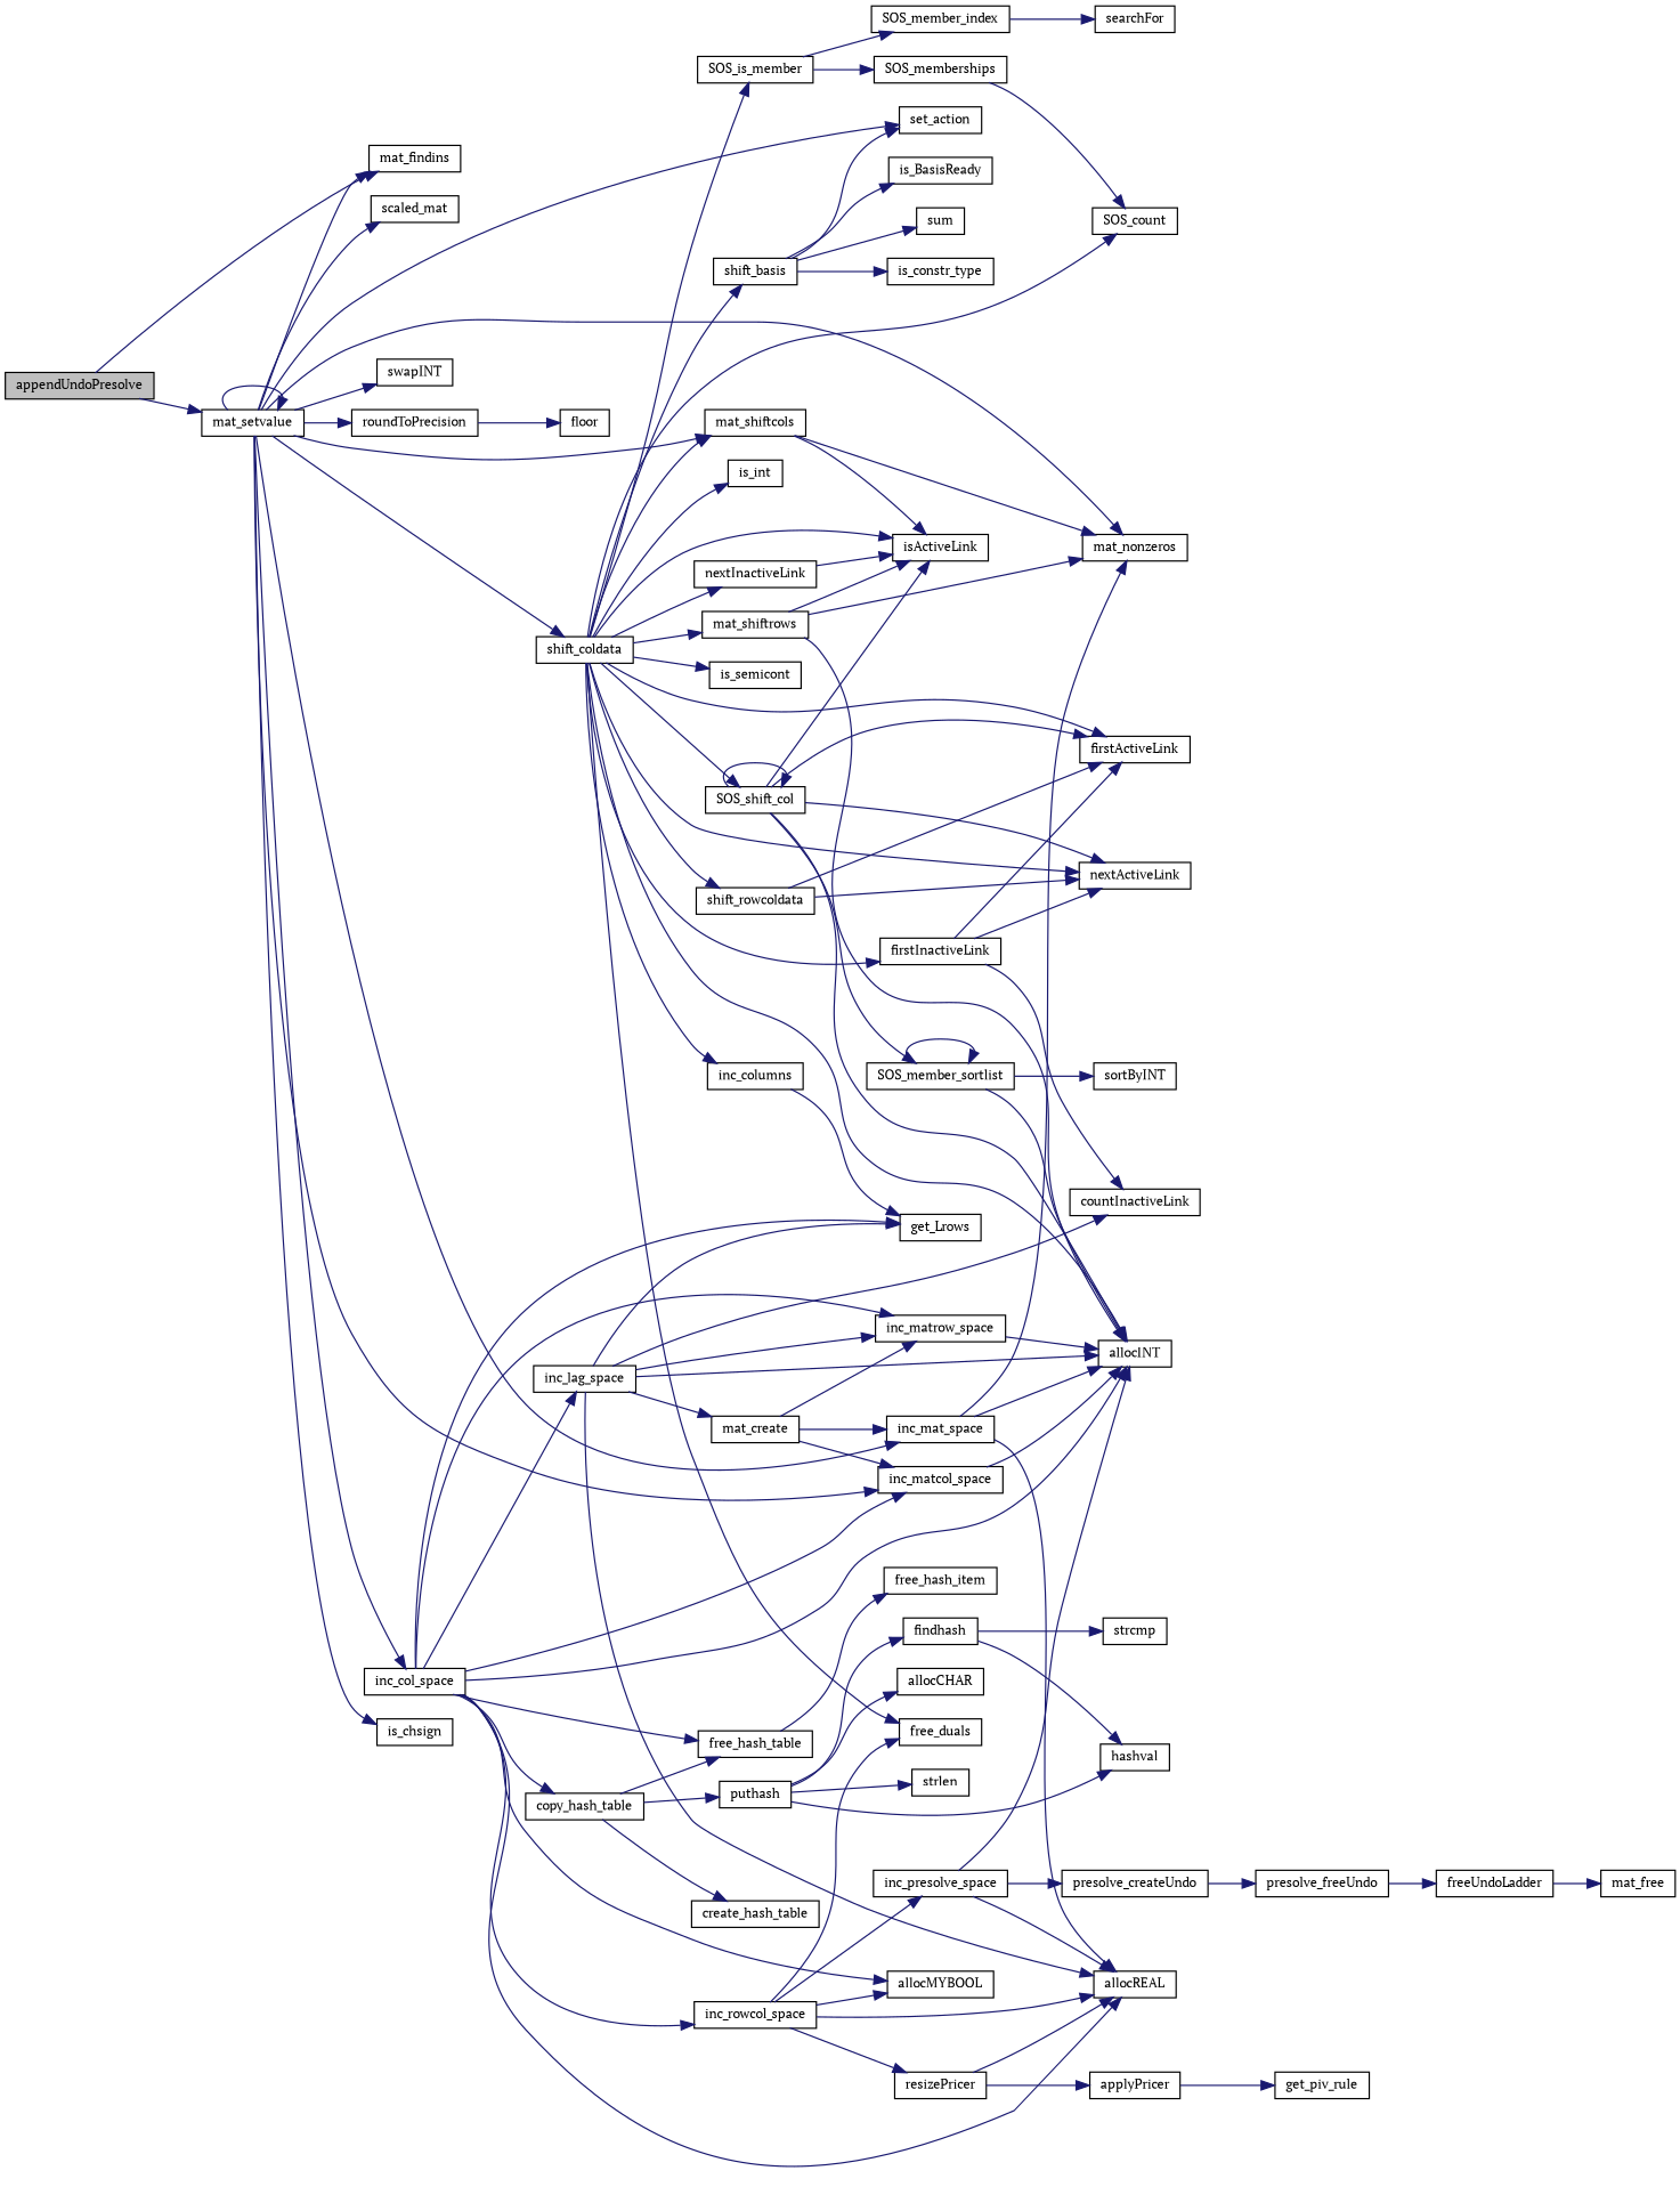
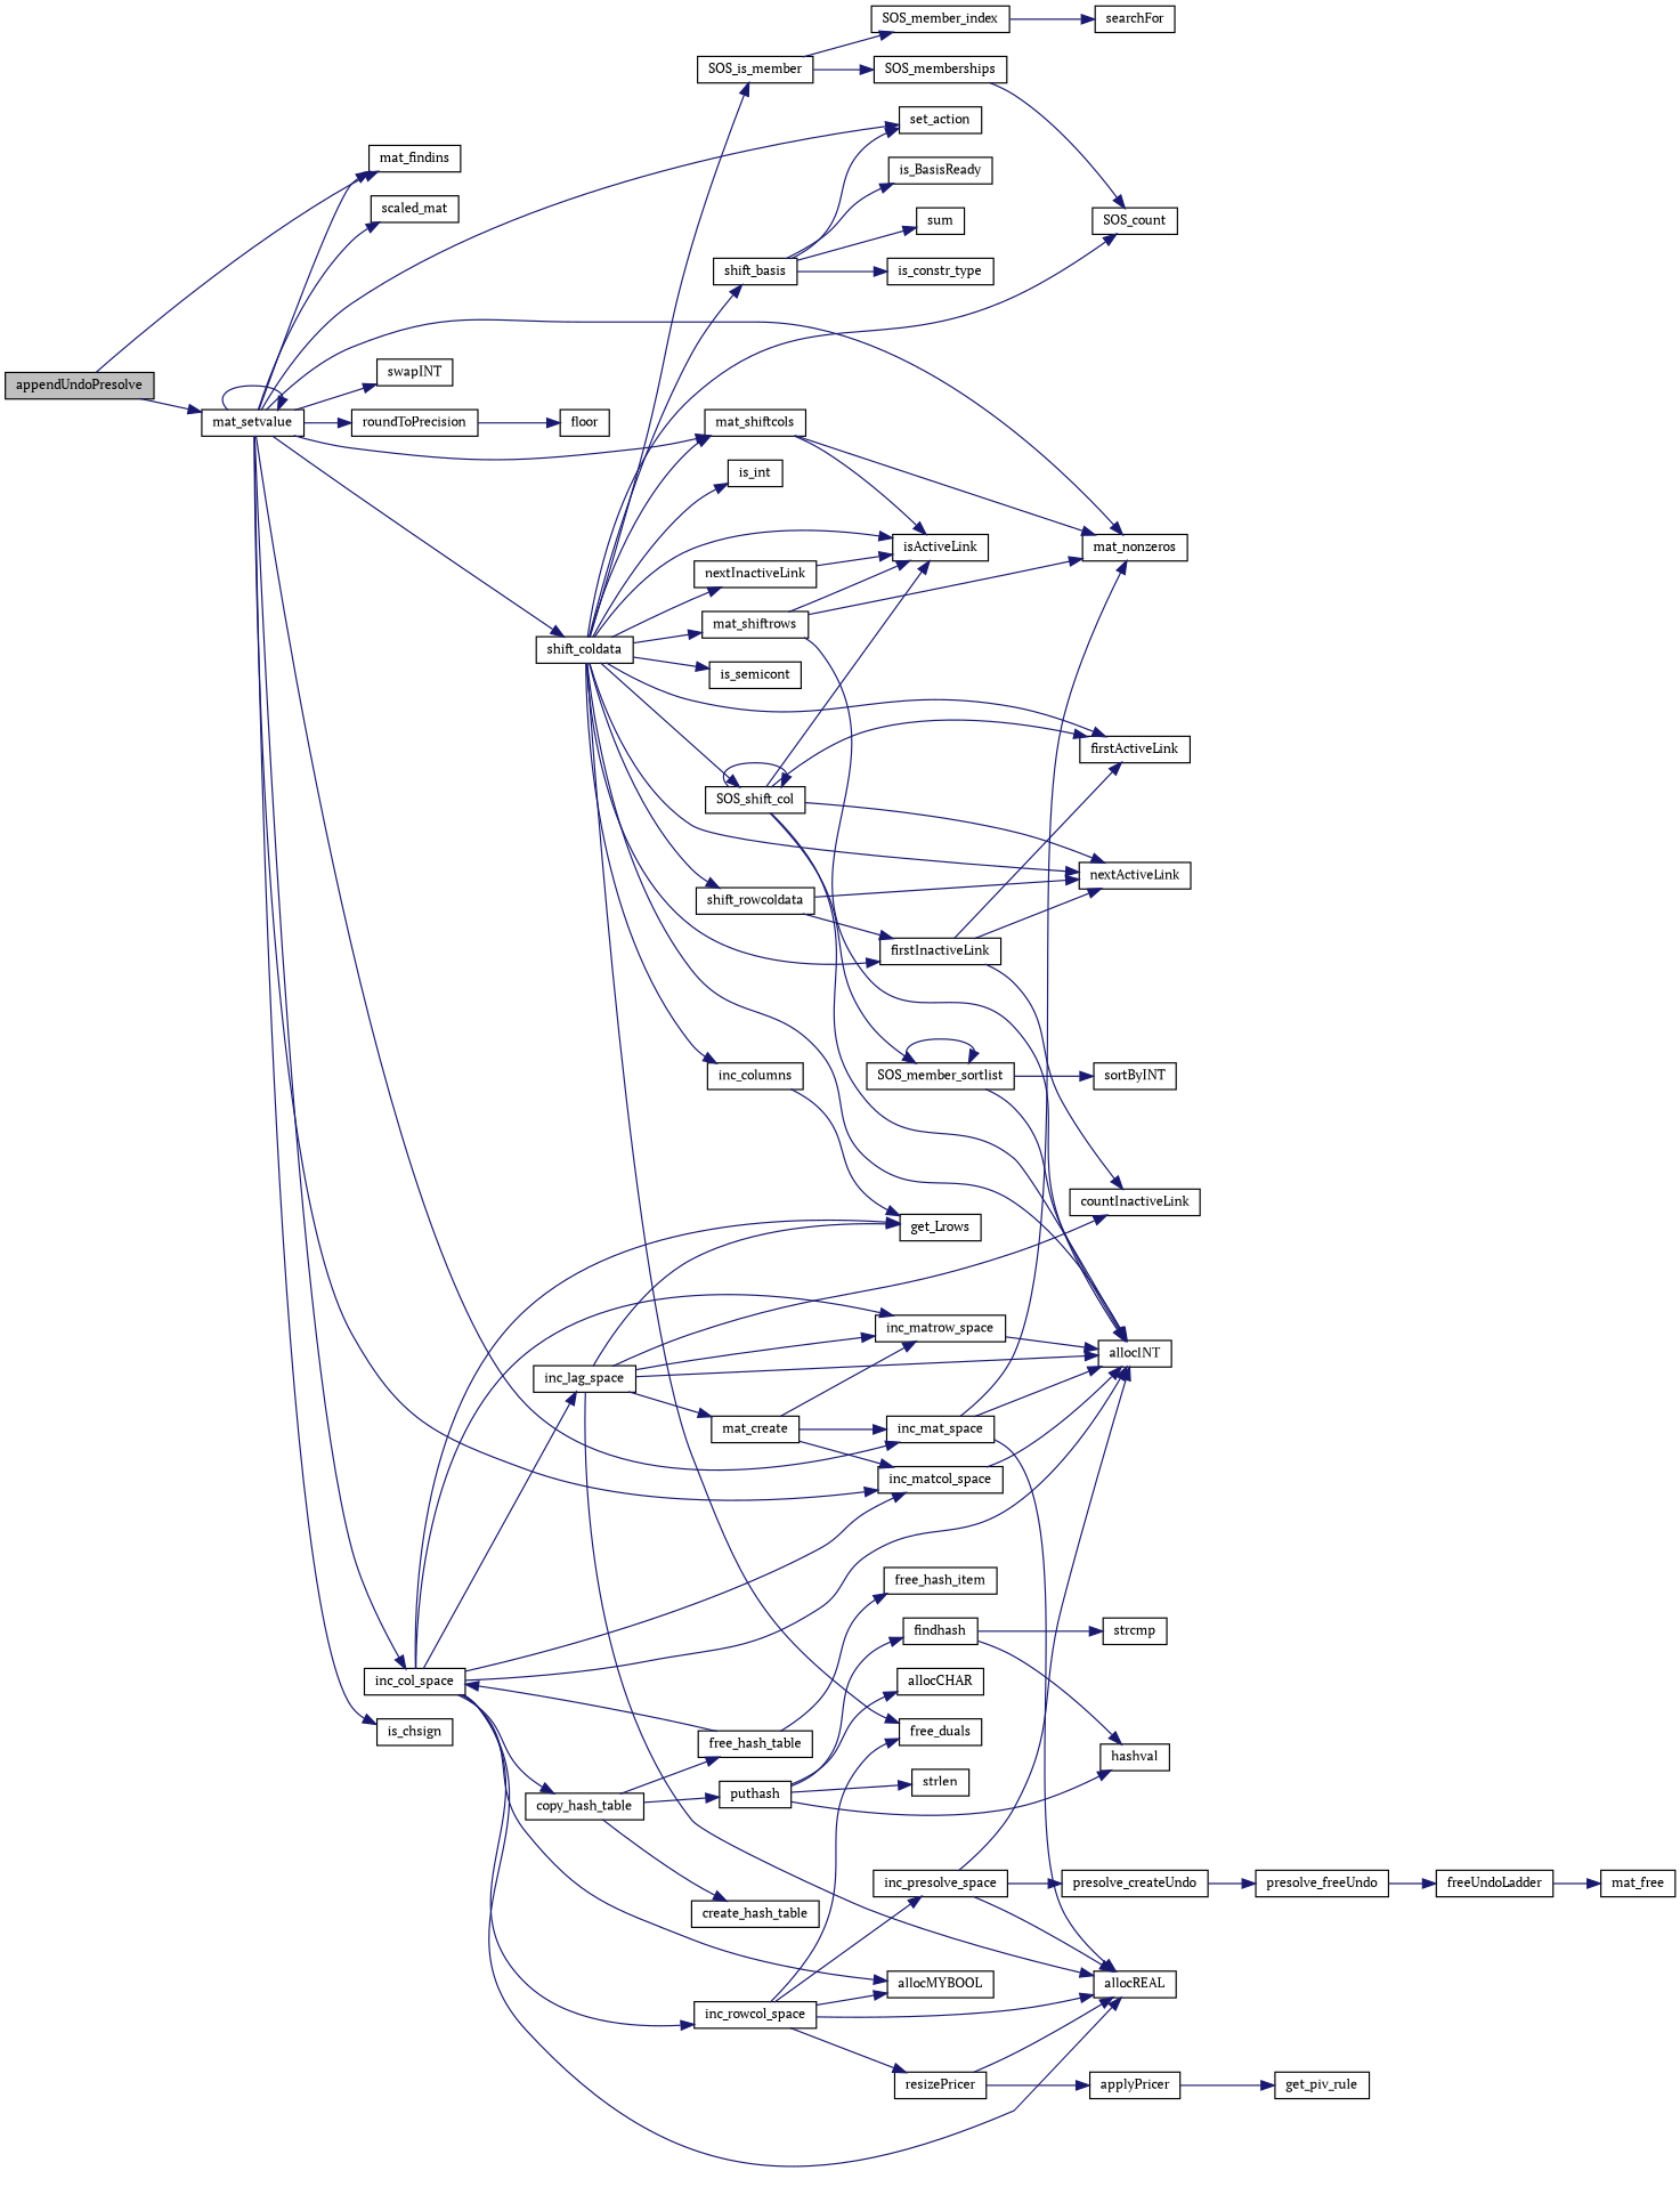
  digraph {
    fontname="PT Serif"
    rankdir=LR
    node [color=black fillcolor=white fontname="PT Serif" fontsize=10 shape=record style=filled]
    edge [color=midnightblue fontname="PT Serif" fontsize=10 labelfontname=Helvetica labelfontsize=10 style=solid]
    n1 [fillcolor=grey75 fontcolor=black height=0.2 label=appendUndoPresolve width=0.4]
    n2 [height=0.2 label=mat_setvalue width=0.4]
    n3 [height=0.2 label=mat_findins width=0.4]
    n4 [height=0.2 label=swapINT width=0.4]
    n5 [height=0.2 label=roundToPrecision width=0.4]
    n6 [height=0.2 label=inc_col_space width=0.4]
    n7 [height=0.2 label=inc_matcol_space width=0.4]
    n8 [height=0.2 label=inc_mat_space width=0.4]
    n9 [height=0.2 label=mat_nonzeros width=0.4]
    n10 [height=0.2 label=set_action width=0.4]
    n11 [height=0.2 label=is_chsign width=0.4]
    n12 [height=0.2 label=scaled_mat width=0.4]
    n13 [height=0.2 label=shift_coldata width=0.4]
    n14 [height=0.2 label=mat_shiftcols width=0.4]
    n15 [height=0.2 label=floor width=0.4]
    n16 [height=0.2 label=inc_matrow_space width=0.4]
    n17 [height=0.2 label=allocINT width=0.4]
    n18 [height=0.2 label=copy_hash_table width=0.4]
    n19 [height=0.2 label=free_hash_table width=0.4]
    n20 [height=0.2 label=allocREAL width=0.4]
    n21 [height=0.2 label=allocMYBOOL width=0.4]
    n22 [height=0.2 label=get_Lrows width=0.4]
    n23 [height=0.2 label=inc_lag_space width=0.4]
    n24 [height=0.2 label=inc_rowcol_space width=0.4]
    n25 [height=0.2 label=free_duals width=0.4]
    n26 [height=0.2 label=mat_shiftrows width=0.4]
    n27 [height=0.2 label=isActiveLink width=0.4]
    n28 [height=0.2 label=firstInactiveLink width=0.4]
    n29 [height=0.2 label=firstActiveLink width=0.4]
    n30 [height=0.2 label=nextActiveLink width=0.4]
    n31 [height=0.2 label=nextInactiveLink width=0.4]
    n32 [height=0.2 label=is_int width=0.4]
    n33 [height=0.2 label=SOS_is_member width=0.4]
    n34 [height=0.2 label=SOS_count width=0.4]
    n35 [height=0.2 label=is_semicont width=0.4]
    n36 [height=0.2 label=shift_basis width=0.4]
    n37 [height=0.2 label=SOS_shift_col width=0.4]
    n38 [height=0.2 label=shift_rowcoldata width=0.4]
    n39 [height=0.2 label=inc_columns width=0.4]
    n40 [height=0.2 label=create_hash_table width=0.4]
    n41 [height=0.2 label=puthash width=0.4]
    n42 [height=0.2 label=free_hash_item width=0.4]
    n43 [height=0.2 label=mat_create width=0.4]
    n44 [height=0.2 label=countInactiveLink width=0.4]
    n45 [height=0.2 label=inc_presolve_space width=0.4]
    n46 [height=0.2 label=resizePricer width=0.4]
    n47 [height=0.2 label=findhash width=0.4]
    n48 [height=0.2 label=hashval width=0.4]
    n49 [height=0.2 label=allocCHAR width=0.4]
    n50 [height=0.2 label=strlen width=0.4]
    n51 [height=0.2 label=strcmp width=0.4]
    n52 [height=0.2 label=presolve_createUndo width=0.4]
    n53 [height=0.2 label=applyPricer width=0.4]
    n54 [height=0.2 label=presolve_freeUndo width=0.4]
    n55 [height=0.2 label=freeUndoLadder width=0.4]
    n56 [height=0.2 label=mat_free width=0.4]
    n57 [height=0.2 label=get_piv_rule width=0.4]
    n58 [height=0.2 label=SOS_memberships width=0.4]
    n59 [height=0.2 label=SOS_member_index width=0.4]
    n60 [height=0.2 label=is_BasisReady width=0.4]
    n61 [height=0.2 label=sum width=0.4]
    n62 [height=0.2 label=is_constr_type width=0.4]
    n63 [height=0.2 label=SOS_member_sortlist width=0.4]
    n64 [height=0.2 label=searchFor width=0.4]
    n65 [height=0.2 label=sortByINT width=0.4]
    n1 -> n2
    n1 -> n3
    n2 -> n2
    n2 -> n3
    n2 -> n4
    n2 -> n5
    n2 -> n6
    n2 -> n7
    n2 -> n8
    n2 -> n9
    n2 -> n10
    n2 -> n11
    n2 -> n12
    n2 -> n13
    n2 -> n14
    n5 -> n15
    n6 -> n7
    n6 -> n16
    n6 -> n17
    n6 -> n18
-   n6 -> n19
+   n19 -> n6
    n6 -> n20
    n6 -> n21
    n6 -> n22
    n6 -> n23
    n6 -> n24
    n7 -> n17
    n8 -> n9
    n8 -> n17
    n8 -> n20
    n13 -> n14
    n13 -> n17
    n13 -> n25
    n13 -> n26
    n13 -> n27
    n13 -> n28
    n13 -> n29
    n13 -> n30
    n13 -> n31
    n13 -> n32
    n13 -> n33
    n13 -> n34
    n13 -> n35
    n13 -> n36
    n13 -> n37
    n13 -> n38
    n13 -> n39
    n14 -> n9
    n14 -> n27
    n16 -> n17
    n18 -> n19
    n18 -> n40
    n18 -> n41
    n19 -> n42
    n23 -> n16
    n23 -> n17
    n23 -> n20
    n23 -> n22
    n23 -> n43
    n23 -> n44
    n24 -> n20
    n24 -> n21
    n24 -> n25
    n24 -> n45
    n24 -> n46
    n26 -> n9
    n26 -> n17
    n26 -> n27
    n28 -> n29
    n28 -> n30
    n28 -> n44
    n31 -> n27
    n33 -> n58
    n33 -> n59
    n36 -> n10
    n36 -> n60
    n36 -> n61
    n36 -> n62
    n37 -> n17
    n37 -> n27
    n37 -> n29
    n37 -> n30
    n37 -> n37
    n37 -> n63
-   n38 -> n29
+   n38 -> n28
    n38 -> n30
    n39 -> n22
    n41 -> n47
    n41 -> n48
    n41 -> n49
    n41 -> n50
    n43 -> n7
    n43 -> n8
    n43 -> n16
    n45 -> n17
    n45 -> n20
    n45 -> n52
    n46 -> n20
    n46 -> n53
    n47 -> n48
    n47 -> n51
    n52 -> n54
    n53 -> n57
    n54 -> n55
    n55 -> n56
    n58 -> n34
    n59 -> n64
    n63 -> n17
    n63 -> n63
    n63 -> n65
  }
